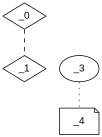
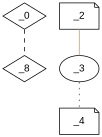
  graph {
    fontname="Liberation Sans"
    node [fontname="Liberation Sans" shape=diamond]
    edge [fontname="Liberation Sans"]
    _0 [x=0.579797 y=2.91488]
-   _1 [x=1.10421 y=0.444687]
+   _1 [x=1.10421 y=0.444687 label=_8]
    _4 [shape=note x=1.5 y=1.98]
+   _2 [shape=note x=2.42439 y=3.04471]
    _3 [shape=ellipse x=2.10354 y=0.525462]
    _0 -- _1 [color=black style=dashed]
+   _2 -- _3 [color=darkorange style=solid]
    _3 -- _4 [color=darkgreen style=dotted]
  }
